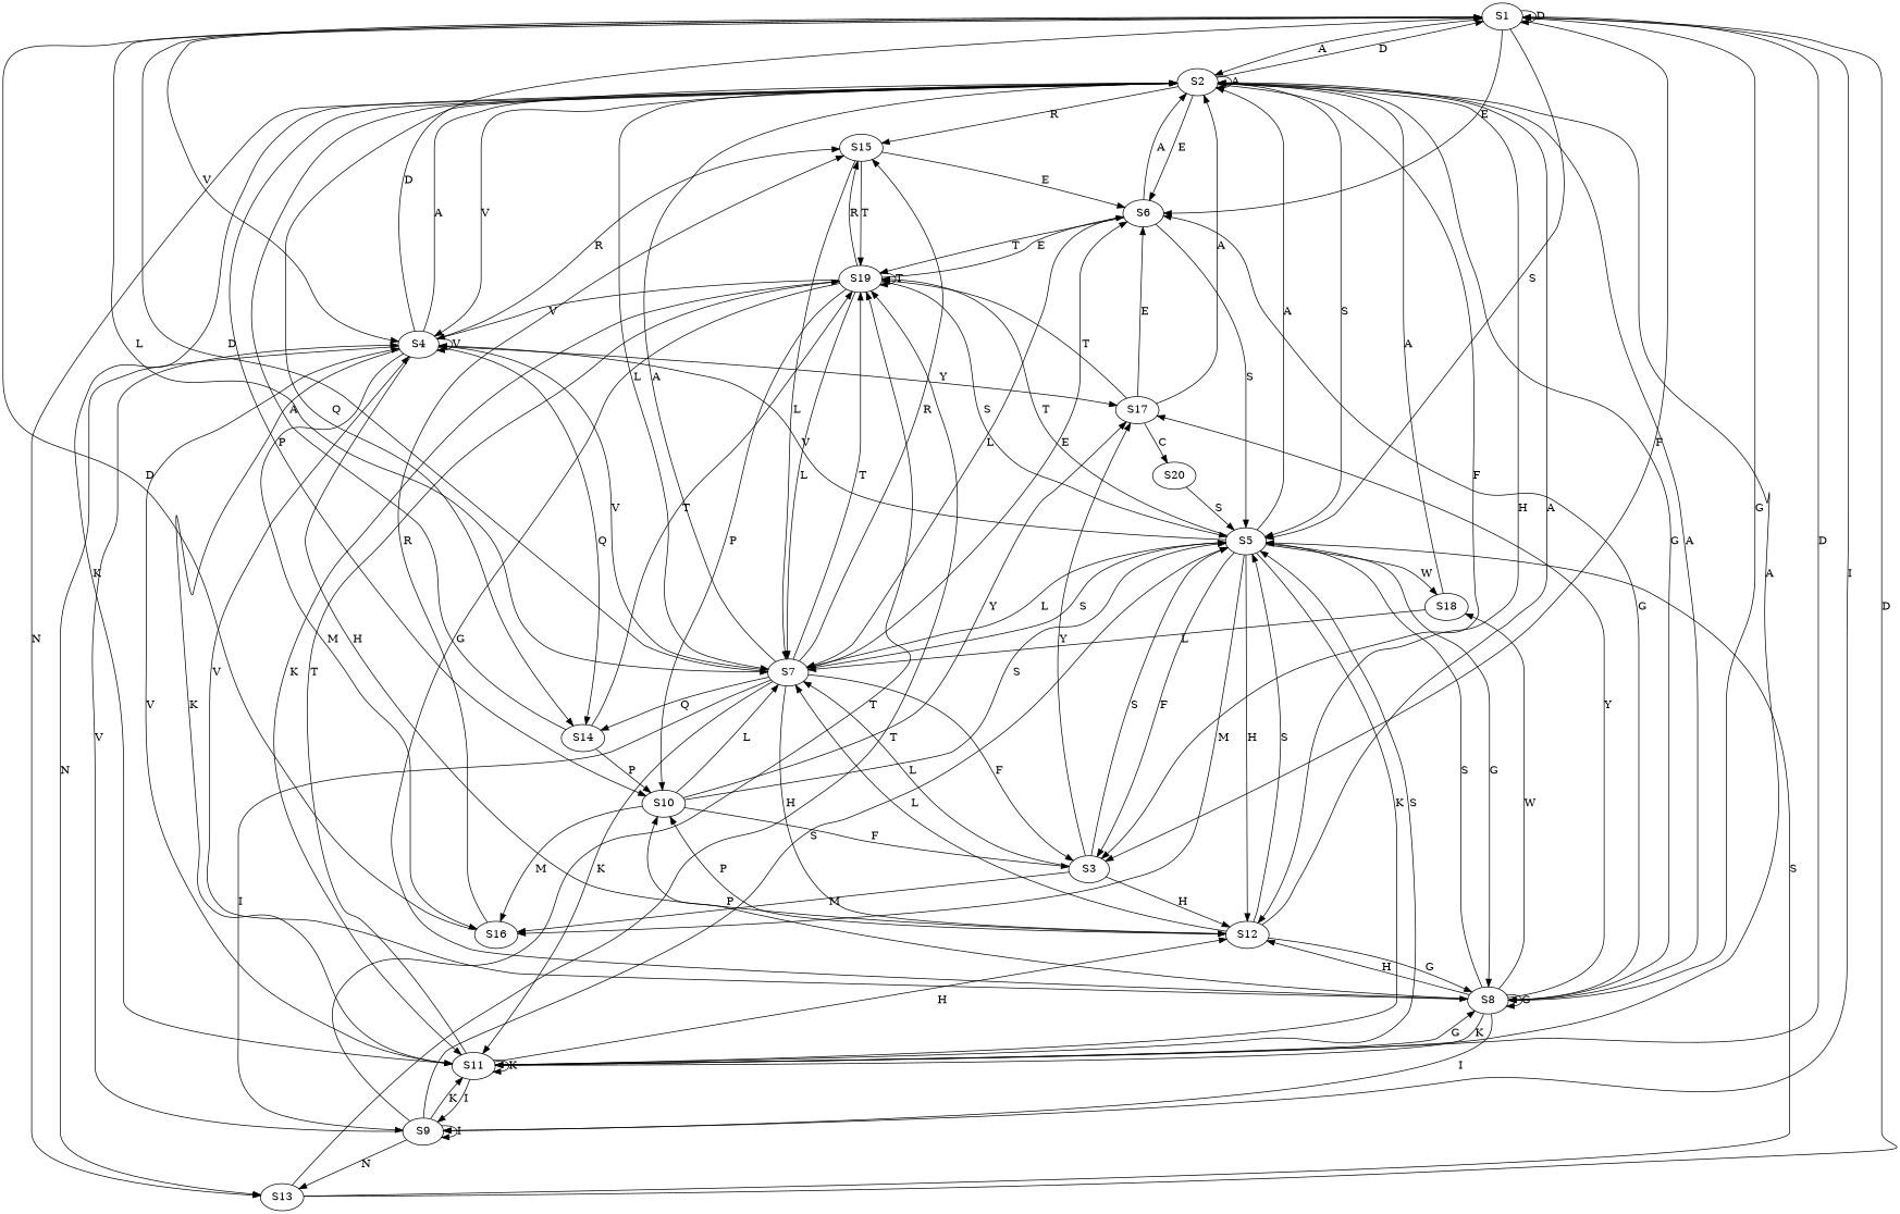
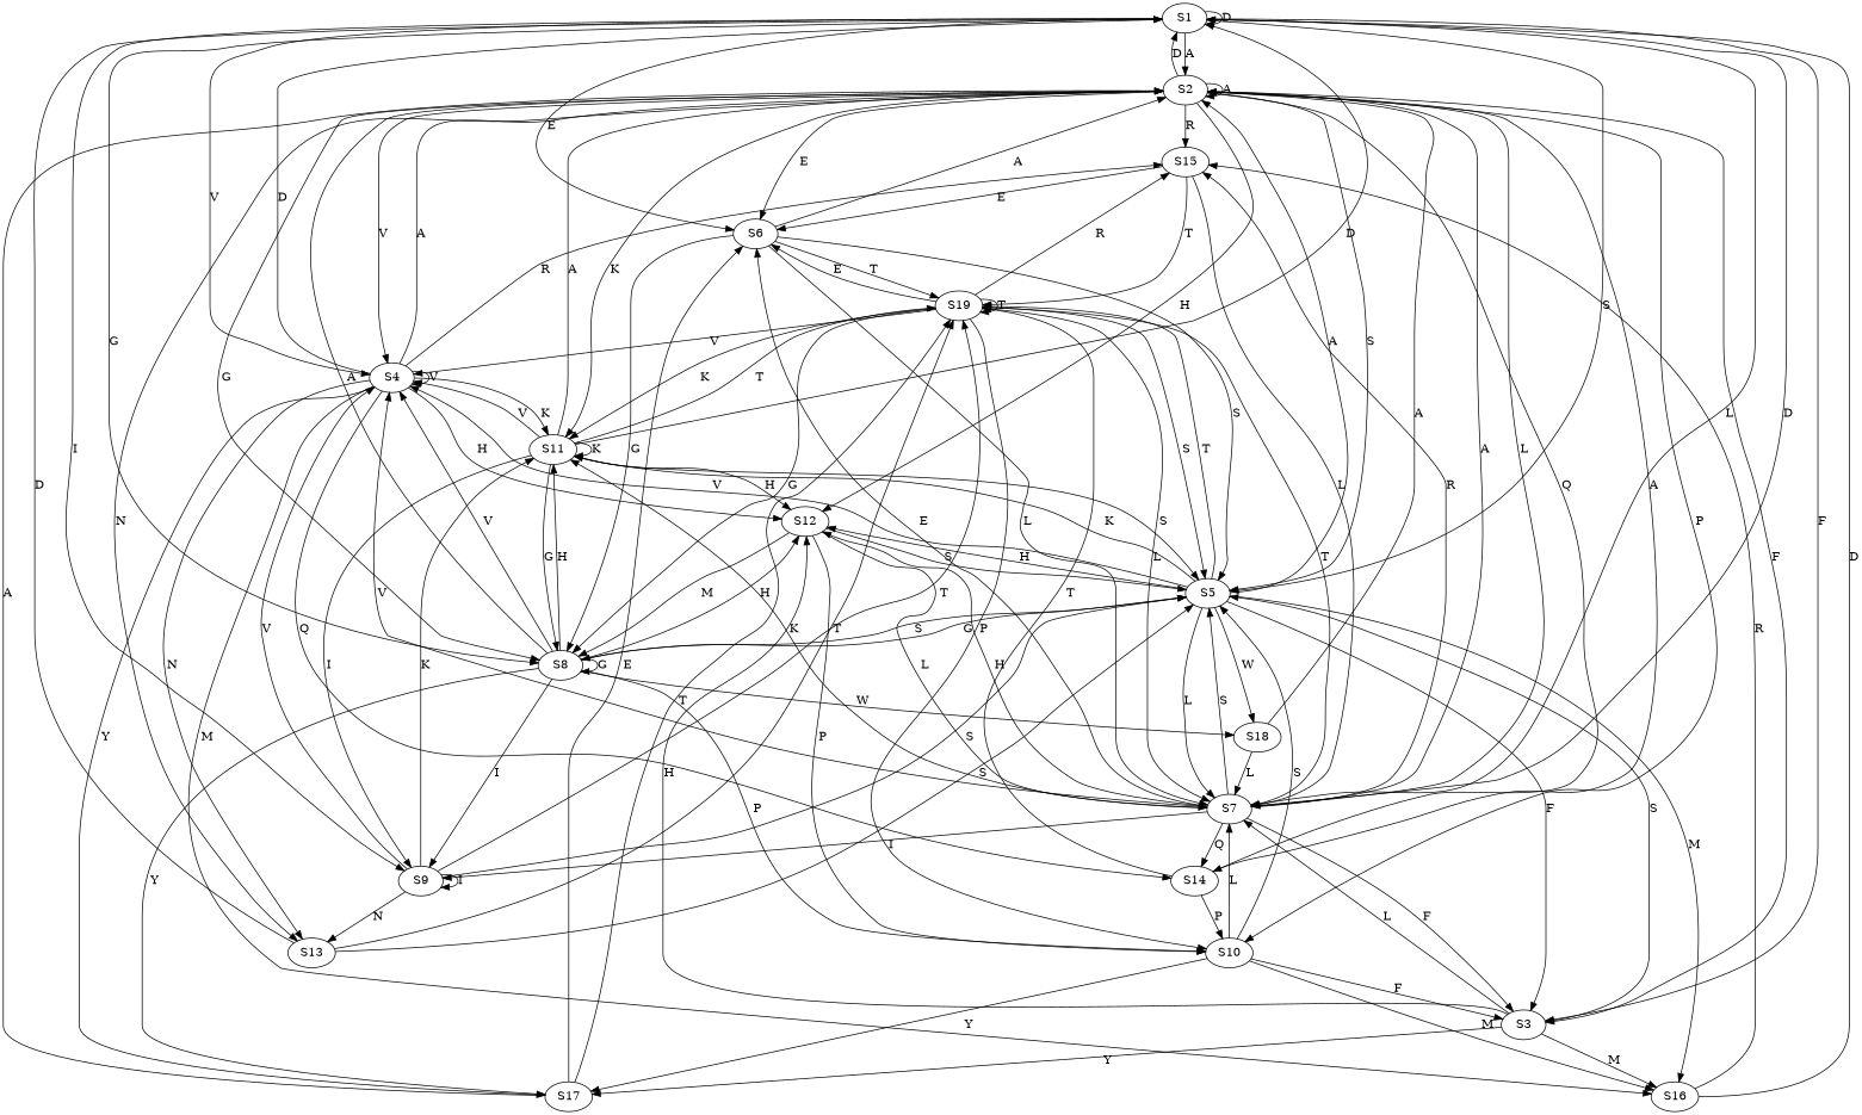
  strict digraph {
    S1
    S2
    S3
    S4
    S5
    S6
    S7
    S8
    S9
    S10
    S11
    S12
    S13
    S14
    S15
    S16
    S17
    S18
    S19
-   S20
    S1 -> S1 [label=D]
    S1 -> S2 [label=A]
    S1 -> S3 [label=F]
    S1 -> S4 [label=V]
    S1 -> S5 [label=S]
    S1 -> S6 [label=E]
    S1 -> S7 [label=L]
    S1 -> S8 [label=G]
    S1 -> S9 [label=I]
    S2 -> S1 [label=D]
    S2 -> S2 [label=A]
    S2 -> S3 [label=F]
    S2 -> S4 [label=V]
    S2 -> S5 [label=S]
    S2 -> S6 [label=E]
    S2 -> S7 [label=L]
    S2 -> S8 [label=G]
    S2 -> S10 [label=P]
    S2 -> S11 [label=K]
    S2 -> S12 [label=H]
    S2 -> S13 [label=N]
    S2 -> S14 [label=Q]
    S2 -> S15 [label=R]
    S3 -> S5 [label=S]
    S3 -> S7 [label=L]
    S3 -> S12 [label=H]
    S3 -> S16 [label=M]
    S3 -> S17 [label=Y]
    S4 -> S1 [label=D]
    S4 -> S2 [label=A]
    S4 -> S4 [label=V]
    S4 -> S11 [label=K]
    S4 -> S12 [label=H]
    S4 -> S13 [label=N]
    S4 -> S14 [label=Q]
    S4 -> S15 [label=R]
    S4 -> S16 [label=M]
    S4 -> S17 [label=Y]
    S5 -> S2 [label=A]
    S5 -> S3 [label=F]
    S5 -> S4 [label=V]
    S5 -> S7 [label=L]
    S5 -> S8 [label=G]
    S5 -> S11 [label=K]
    S5 -> S12 [label=H]
    S5 -> S16 [label=M]
    S5 -> S18 [label=W]
    S5 -> S19 [label=T]
    S6 -> S2 [label=A]
    S6 -> S5 [label=S]
    S6 -> S7 [label=L]
-   S8 -> S6 [label=G]
+   S6 -> S8 [label=G]
    S6 -> S19 [label=T]
    S7 -> S1 [label=D]
    S7 -> S2 [label=A]
    S7 -> S3 [label=F]
    S7 -> S4 [label=V]
    S7 -> S5 [label=S]
    S7 -> S6 [label=E]
    S7 -> S9 [label=I]
    S7 -> S11 [label=K]
    S7 -> S12 [label=H]
    S7 -> S14 [label=Q]
    S7 -> S15 [label=R]
    S7 -> S19 [label=T]
    S8 -> S2 [label=A]
    S8 -> S4 [label=V]
    S8 -> S5 [label=S]
    S8 -> S8 [label=G]
    S8 -> S9 [label=I]
    S8 -> S10 [label=P]
-   S8 -> S11 [label=K]
+   S8 -> S11 [label=H]
    S8 -> S12 [label=H]
    S8 -> S17 [label=Y]
    S8 -> S18 [label=W]
    S9 -> S4 [label=V]
    S9 -> S5 [label=S]
    S9 -> S9 [label=I]
    S9 -> S11 [label=K]
    S9 -> S13 [label=N]
    S9 -> S19 [label=T]
    S10 -> S3 [label=F]
    S10 -> S5 [label=S]
    S10 -> S7 [label=L]
    S10 -> S16 [label=M]
    S10 -> S17 [label=Y]
    S11 -> S1 [label=D]
    S11 -> S2 [label=A]
    S11 -> S4 [label=V]
    S11 -> S5 [label=S]
    S11 -> S8 [label=G]
    S11 -> S9 [label=I]
    S11 -> S11 [label=K]
    S11 -> S12 [label=H]
    S11 -> S19 [label=T]
-   S12 -> S2 [label=A]
    S12 -> S5 [label=S]
    S12 -> S7 [label=L]
-   S12 -> S8 [label=G]
+   S12 -> S8 [label=M]
    S12 -> S10 [label=P]
    S13 -> S1 [label=D]
    S13 -> S5 [label=S]
    S13 -> S19 [label=T]
    S14 -> S2 [label=A]
    S14 -> S10 [label=P]
    S14 -> S19 [label=T]
    S15 -> S6 [label=E]
    S15 -> S7 [label=L]
    S15 -> S19 [label=T]
    S16 -> S1 [label=D]
    S16 -> S15 [label=R]
    S17 -> S2 [label=A]
    S17 -> S6 [label=E]
    S17 -> S19 [label=T]
-   S17 -> S20 [label=C]
    S18 -> S2 [label=A]
    S18 -> S7 [label=L]
    S19 -> S4 [label=V]
    S19 -> S5 [label=S]
    S19 -> S6 [label=E]
    S19 -> S7 [label=L]
    S19 -> S8 [label=G]
    S19 -> S10 [label=P]
    S19 -> S11 [label=K]
    S19 -> S15 [label=R]
    S19 -> S19 [label=T]
-   S20 -> S5 [label=S]
  }
